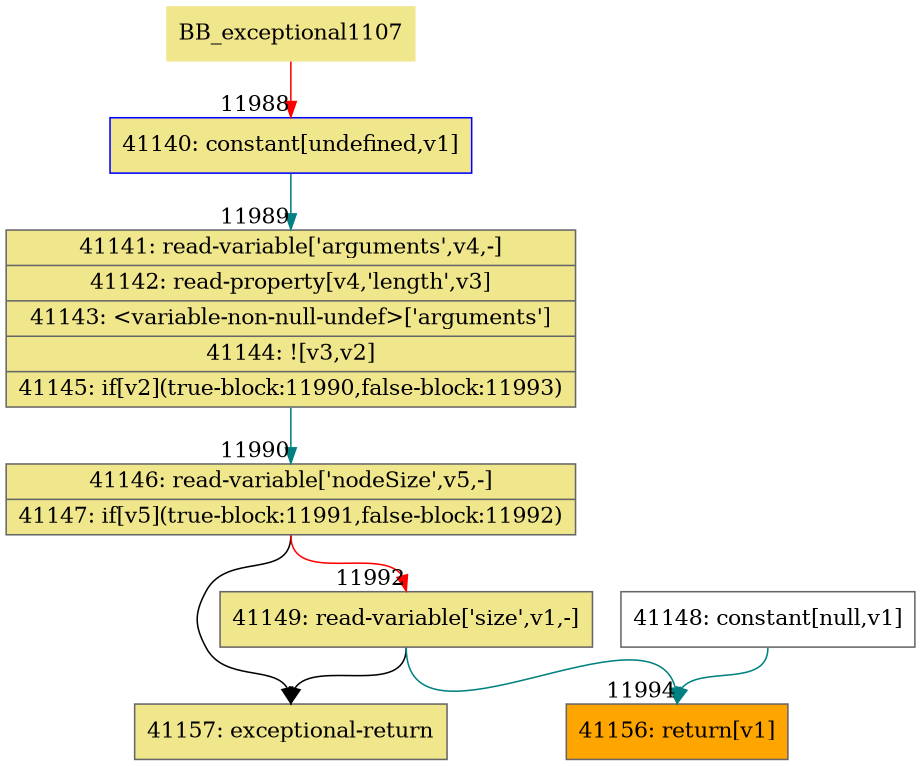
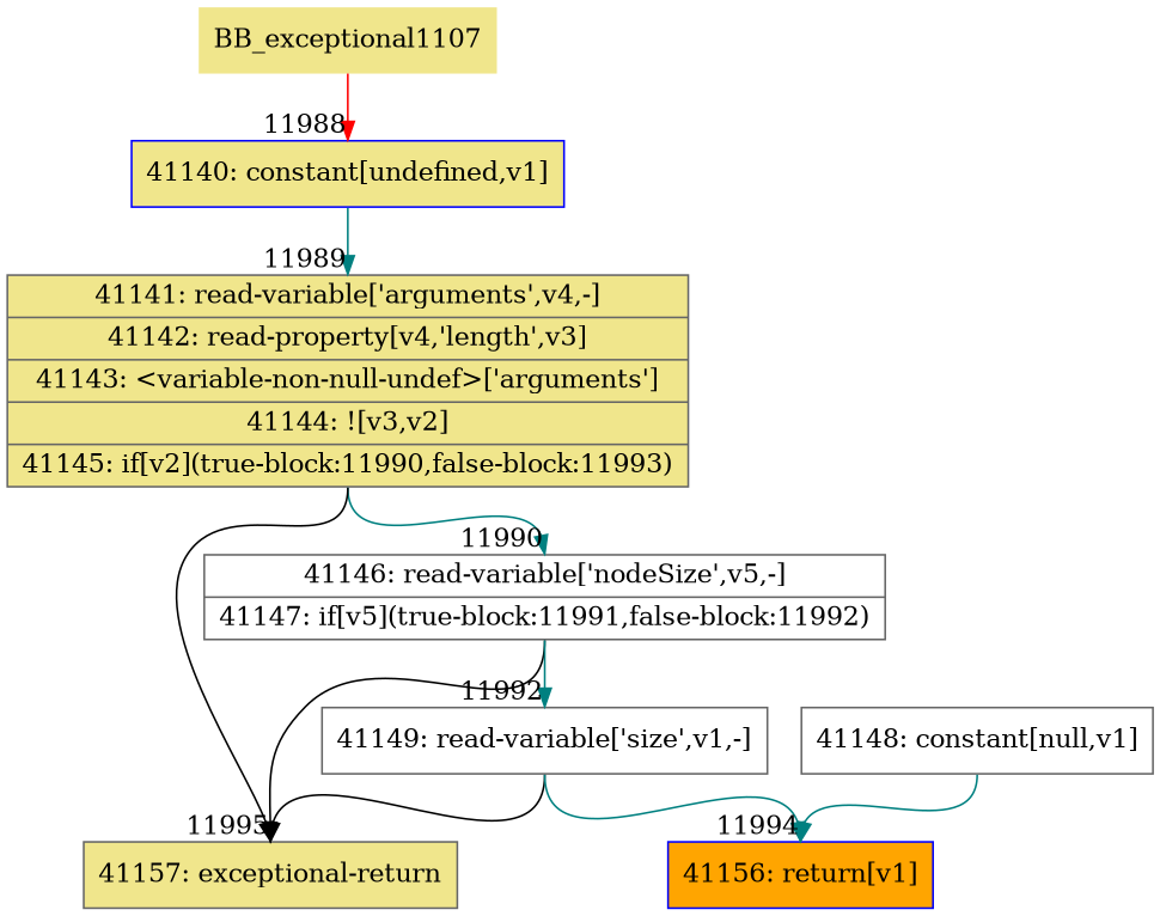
  digraph {
    rankdir=TD
    node [color=gray40 fillcolor=khaki shape=record style=filled]
    edge [color=teal headport=n tailport=s]
    n1 [label=BB_exceptional1107 shape=none]
    n2 [color=blue label="{41140: constant[undefined,v1]}"]
    n3 [label="{41141: read-variable['arguments',v4,-]|41142: read-property[v4,'length',v3]|41143: \<variable-non-null-undef\>['arguments']|41144: ![v3,v2]|41145: if[v2](true-block:11990,false-block:11993)}"]
-   n4 [label="{41146: read-variable['nodeSize',v5,-]|41147: if[v5](true-block:11991,false-block:11992)}"]
+   n4 [fillcolor=white label="{41146: read-variable['nodeSize',v5,-]|41147: if[v5](true-block:11991,false-block:11992)}"]
    n5 [label="{41157: exceptional-return}"]
-   n6 [label="{41149: read-variable['size',v1,-]}"]
+   n6 [fillcolor=white label="{41149: read-variable['size',v1,-]}"]
    n7 [fillcolor=white label="{41148: constant[null,v1]}"]
-   n8 [fillcolor=orange label="{41156: return[v1]}"]
+   n8 [color=blue fillcolor=orange label="{41156: return[v1]}"]
    n1 -> n2 [color=red headlabel="    11988"]
    n2 -> n3 [headlabel="      11989"]
    n3 -> n4 [headlabel="      11990"]
+   n3 -> n5 [color=black headlabel="      11995"]
    n4 -> n5 [color=black]
-   n4 -> n6 [color=red headlabel="      11992"]
+   n4 -> n6 [headlabel="      11992"]
    n6 -> n5 [color=black]
    n6 -> n8
    n7 -> n8 [headlabel="      11994"]
  }
